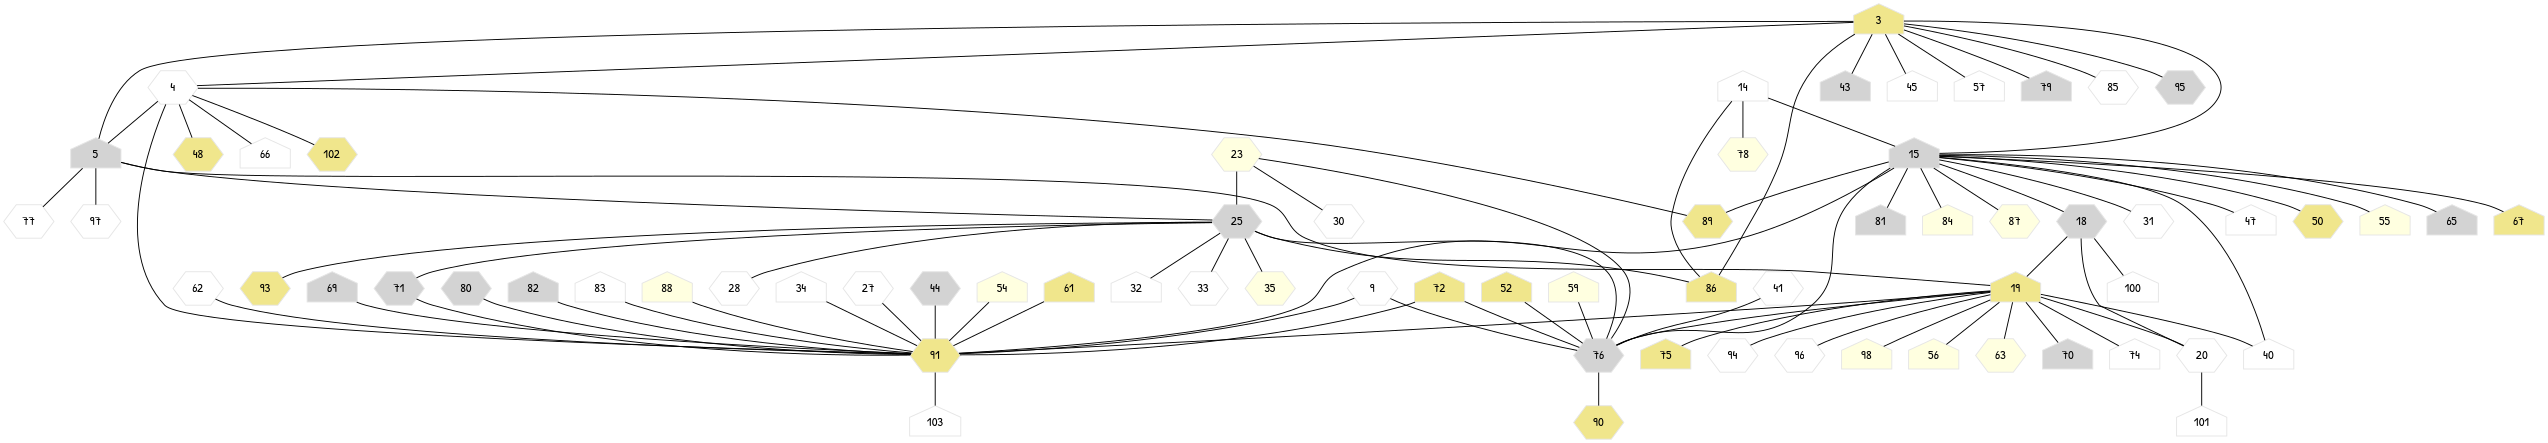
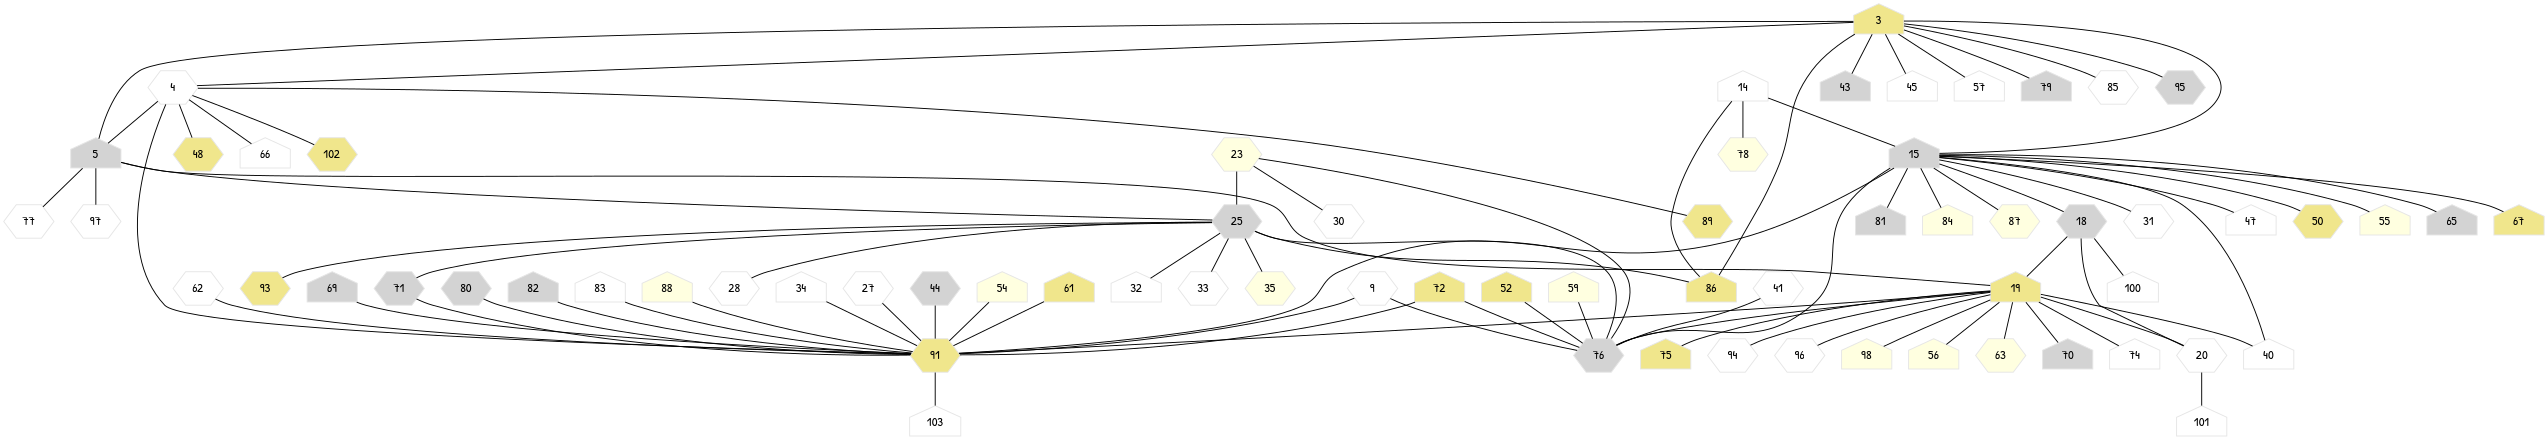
  graph {
    fontname="Patrick Hand"
    node [color=gray90 fillcolor=white fontname="Patrick Hand" shape=house style=filled]
    edge [fontname="Patrick Hand"]
    4 [shape=hexagon super="+1"]
    5 [fillcolor=lightgrey super="+2"]
    48 [fillcolor=khaki shape=hexagon]
    66
    89 [fillcolor=khaki shape=hexagon super="+53"]
    91 [fillcolor=khaki shape=hexagon super="+10"]
    102 [fillcolor=khaki shape=hexagon super="+99"]
    3 [fillcolor=khaki]
    15 [fillcolor=lightgrey super="+12+13"]
    43 [fillcolor=lightgrey]
    45
    57 [super="+42"]
    79 [fillcolor=lightgrey super="+58"]
    85 [shape=hexagon]
    86 [fillcolor=khaki super="+51"]
    95 [fillcolor=lightgrey shape=hexagon super="+38"]
    19 [fillcolor=khaki super="+17"]
    25 [fillcolor=lightgrey shape=hexagon super="+24"]
    77 [shape=hexagon]
    97 [shape=hexagon]
    76 [fillcolor=lightgrey shape=hexagon super="+73+22"]
    18 [fillcolor=lightgrey shape=hexagon]
    31 [shape=hexagon]
    40
    47
    50 [fillcolor=khaki shape=hexagon super="+29"]
    55 [fillcolor=lightyellow]
    65 [fillcolor=lightgrey]
    67 [fillcolor=khaki super="+46"]
    81 [fillcolor=lightgrey]
    84 [fillcolor=lightyellow]
    87 [fillcolor=lightyellow shape=hexagon]
    103 [super="+26"]
    20 [shape=hexagon super="+16"]
    56 [fillcolor=lightyellow]
    63 [fillcolor=lightyellow shape=hexagon]
    70 [fillcolor=lightgrey]
    74
    75 [fillcolor=khaki]
    94 [shape=hexagon]
    96 [shape=hexagon]
    98 [fillcolor=lightyellow]
    28 [shape=hexagon]
    32
    33 [shape=hexagon]
    35 [fillcolor=lightyellow shape=hexagon]
    93 [fillcolor=khaki shape=hexagon super="+36+39"]
    71 [fillcolor=lightgrey shape=hexagon]
    9 [shape=hexagon super="+8"]
-   90 [fillcolor=khaki shape=hexagon]
    14 [super="+11"]
    78 [fillcolor=lightyellow shape=hexagon]
    100
    101 [super="+49+68"]
    23 [fillcolor=lightyellow shape=hexagon super="+21"]
    30 [shape=hexagon]
    34
    27 [shape=hexagon]
    41 [shape=hexagon]
    44 [fillcolor=lightgrey shape=hexagon]
    52 [fillcolor=khaki]
    54 [fillcolor=lightyellow]
    59 [fillcolor=lightyellow]
    61 [fillcolor=khaki]
    62 [shape=hexagon]
    69 [fillcolor=lightgrey]
    72 [fillcolor=khaki super="+64"]
    80 [fillcolor=lightgrey shape=hexagon]
    82 [fillcolor=lightgrey super="+37"]
    83
    88 [fillcolor=lightyellow]
    4 -- 5 [weight=4]
    4 -- 48
    4 -- 66
    4 -- 89
    4 -- 91 [weight=2]
    4 -- 102
    5 -- 19
    5 -- 25
    5 -- 77
    5 -- 97
    91 -- 103
    3 -- 4 [weight=2]
    3 -- 5 [weight=2]
    3 -- 15
    3 -- 43
    3 -- 45
    3 -- 57
    3 -- 79
    3 -- 85
    3 -- 86
    3 -- 95
-   15 -- 89
    15 -- 91
    15 -- 76 [weight=2]
    15 -- 18
    15 -- 31
    15 -- 40
    15 -- 47
    15 -- 50
    15 -- 55
    15 -- 65
    15 -- 67
    15 -- 81
    15 -- 84
    15 -- 87
    19 -- 91
    19 -- 76
    19 -- 40
    19 -- 20 [weight=4]
    19 -- 56
    19 -- 63
    19 -- 70
    19 -- 74
    19 -- 75
    19 -- 94
    19 -- 96
    19 -- 98
    25 -- 86
    25 -- 76 [weight=2]
    25 -- 28
    25 -- 32
    25 -- 33
    25 -- 35
    25 -- 93
    25 -- 71
-   76 -- 90
    18 -- 19 [weight=2]
    18 -- 20 [weight=2]
    18 -- 100
    20 -- 101
    71 -- 91
    9 -- 91 [weight=6]
    9 -- 76
    14 -- 15 [weight=6]
    14 -- 86
    14 -- 78
    23 -- 25 [weight=4]
    23 -- 76 [weight=2]
    23 -- 30
    34 -- 91
    27 -- 91
    41 -- 76
    44 -- 91
    52 -- 76
    54 -- 91
    59 -- 76
    61 -- 91
    62 -- 91
    69 -- 91
    72 -- 91
    72 -- 76
    80 -- 91
    82 -- 91
    83 -- 91
    88 -- 91
  }
